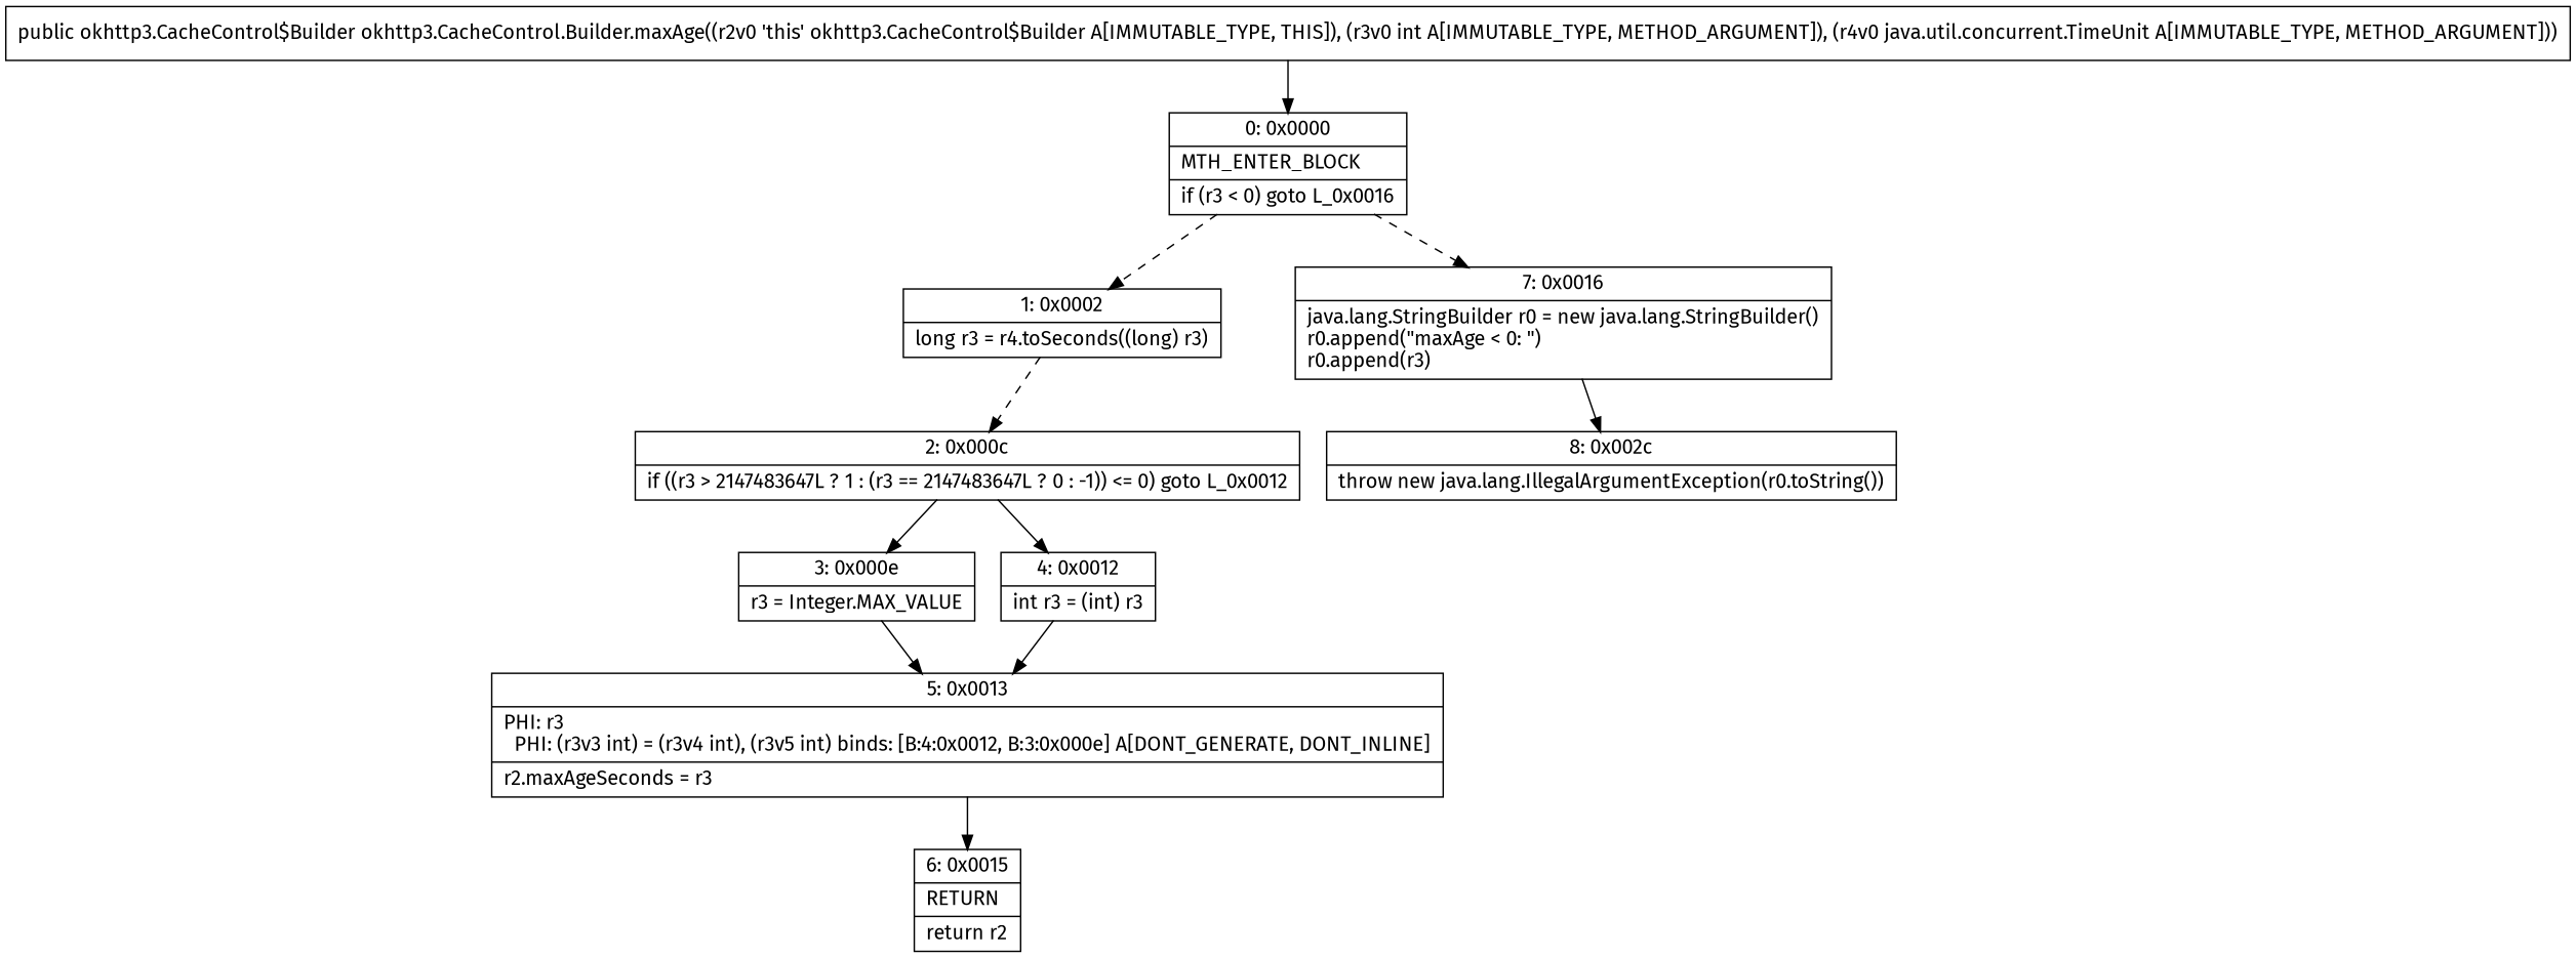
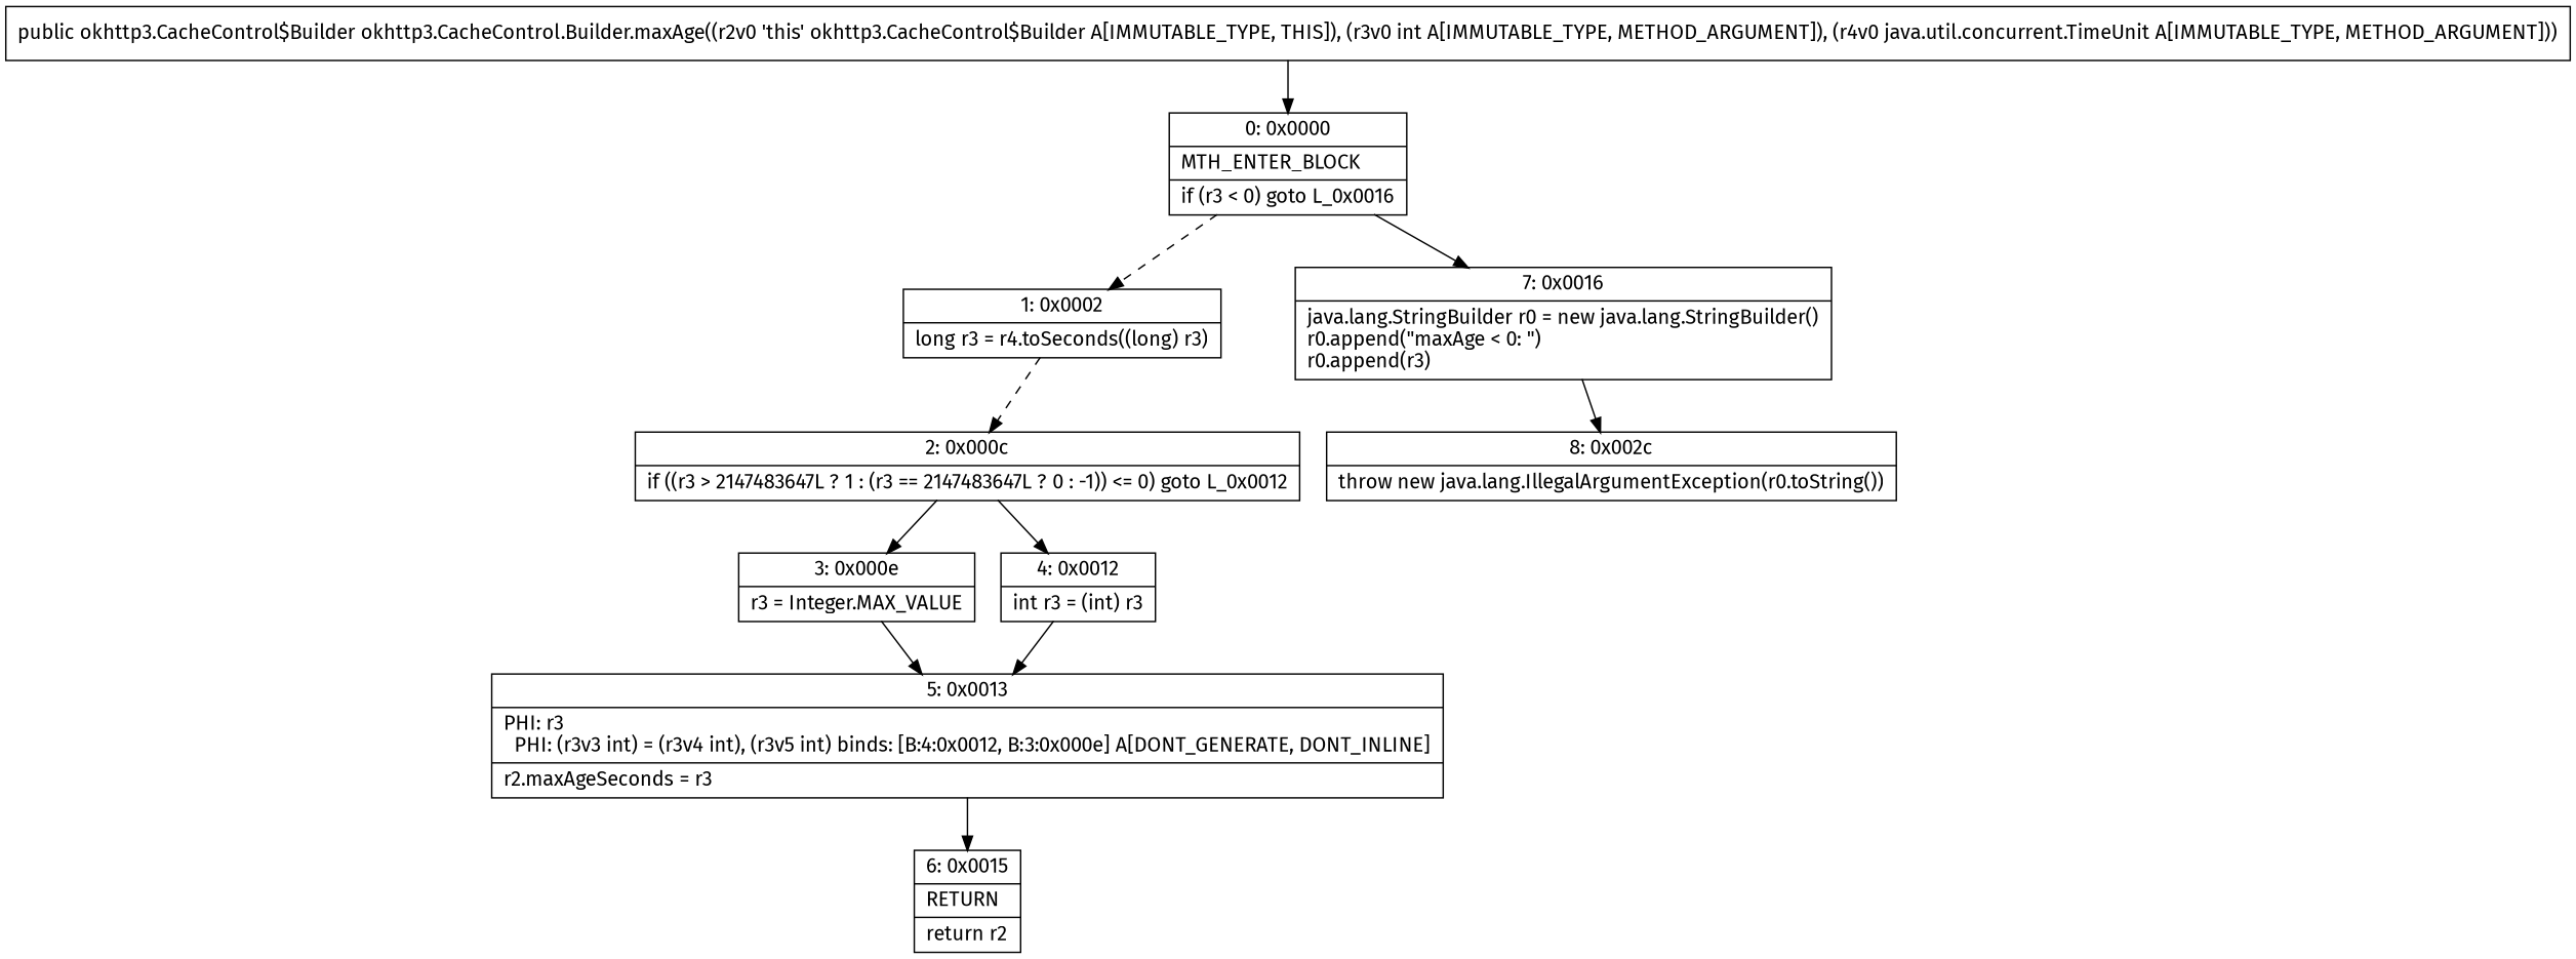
  digraph {
    fontname="Fira Sans"
    node [fontname="Fira Sans" shape=record]
    edge [fontname="Fira Sans"]
    n1 [label="{0\:\ 0x0000|MTH_ENTER_BLOCK\l|if (r3 \< 0) goto L_0x0016\l}"]
    n2 [label="{1\:\ 0x0002|long r3 = r4.toSeconds((long) r3)\l}"]
    n3 [label="{7\:\ 0x0016|java.lang.StringBuilder r0 = new java.lang.StringBuilder()\lr0.append(\"maxAge \< 0: \")\lr0.append(r3)\l}"]
    n4 [label="{2\:\ 0x000c|if ((r3 \> 2147483647L ? 1 : (r3 == 2147483647L ? 0 : \-1)) \<= 0) goto L_0x0012\l}"]
    n5 [label="{8\:\ 0x002c|throw new java.lang.IllegalArgumentException(r0.toString())\l}"]
    n6 [label="{3\:\ 0x000e|r3 = Integer.MAX_VALUE\l}"]
    n7 [label="{4\:\ 0x0012|int r3 = (int) r3\l}"]
    n8 [label="{5\:\ 0x0013|PHI: r3 \l  PHI: (r3v3 int) = (r3v4 int), (r3v5 int) binds: [B:4:0x0012, B:3:0x000e] A[DONT_GENERATE, DONT_INLINE]\l|r2.maxAgeSeconds = r3\l}"]
    n9 [label="{6\:\ 0x0015|RETURN\l|return r2\l}"]
    n10 [label="{public okhttp3.CacheControl$Builder okhttp3.CacheControl.Builder.maxAge((r2v0 'this' okhttp3.CacheControl$Builder A[IMMUTABLE_TYPE, THIS]), (r3v0 int A[IMMUTABLE_TYPE, METHOD_ARGUMENT]), (r4v0 java.util.concurrent.TimeUnit A[IMMUTABLE_TYPE, METHOD_ARGUMENT])) }"]
    n1 -> n2 [style=dashed]
-   n1 -> n3 [style=dashed]
+   n1 -> n3
    n2 -> n4 [style=dashed]
    n3 -> n5
    n4 -> n6 [style=solid]
    n4 -> n7
    n6 -> n8
    n7 -> n8
    n8 -> n9
    n10 -> n1
  }
